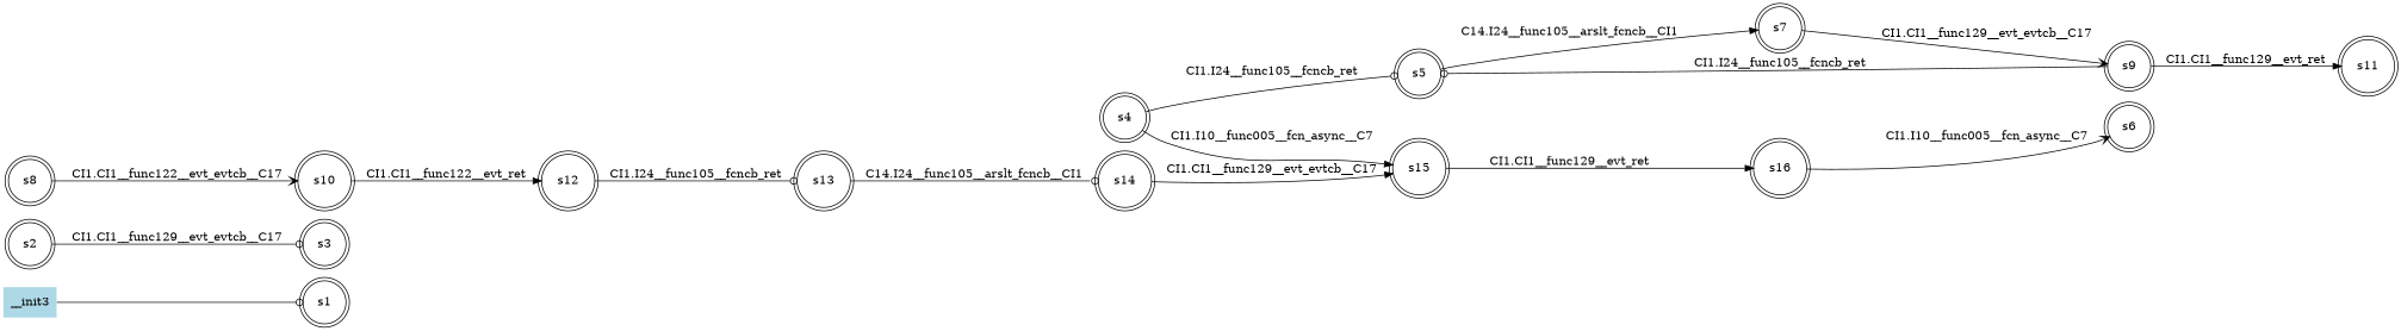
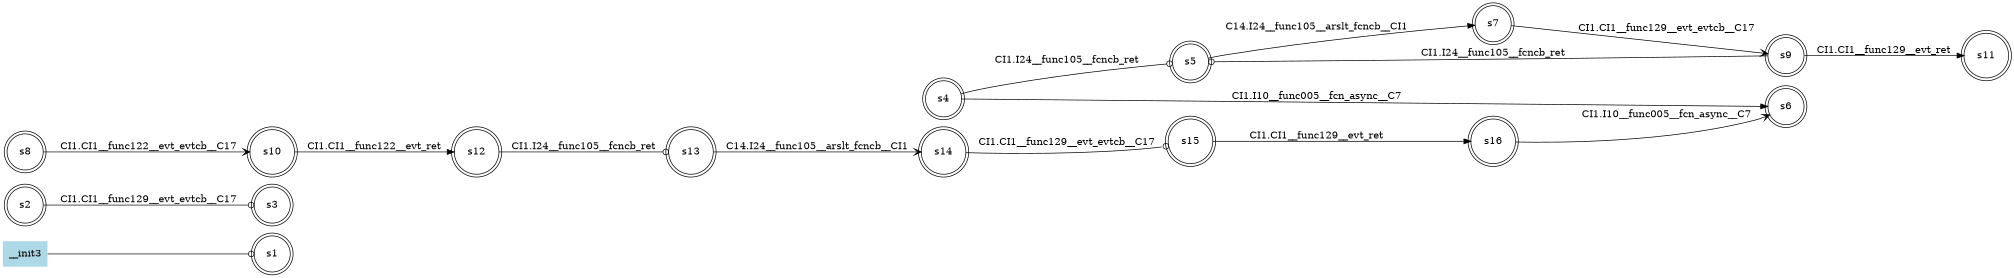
  digraph {
    rankdir=LR
    node [shape=doublecircle]
    edge [arrowhead=normal]
    n1 [label=<s1>]
    n2 [label=<s2>]
    n3 [label=<s3>]
    n4 [label=<s4>]
    n5 [label=<s5>]
    n6 [label=<s6>]
    n7 [label=<s7>]
    n8 [label=<s9>]
    n9 [label=<s8>]
    n10 [label=<s10>]
    n11 [label=<s11>]
    n12 [label=<s12>]
    n13 [label=<s13>]
    n14 [label=<s14>]
    n15 [label=<s15>]
    n16 [label=<s16>]
    n17 [fillcolor=lightblue label=__init3 shape=none style=filled]
    n2 -> n3 [arrowhead=odot label=<CI1.CI1__func129__evt_evtcb__C17>]
    n4 -> n5 [arrowhead=odot label=<CI1.I24__func105__fcncb_ret>]
-   n4 -> n15 [label=<CI1.I10__func005__fcn_async__C7>]
+   n4 -> n6 [label=<CI1.I10__func005__fcn_async__C7>]
    n5 -> n7 [label=<C14.I24__func105__arslt_fcncb__CI1>]
    n7 -> n8 [arrowhead=vee label=<CI1.CI1__func129__evt_evtcb__C17>]
    n8 -> n5 [arrowhead=odot label=<CI1.I24__func105__fcncb_ret>]
    n8 -> n11 [label=<CI1.CI1__func129__evt_ret>]
    n9 -> n10 [arrowhead=vee label=<CI1.CI1__func122__evt_evtcb__C17>]
    n10 -> n12 [label=<CI1.CI1__func122__evt_ret>]
    n12 -> n13 [arrowhead=odot label=<CI1.I24__func105__fcncb_ret>]
-   n13 -> n14 [arrowhead=odot label=<C14.I24__func105__arslt_fcncb__CI1>]
-   n14 -> n15 [label=<CI1.CI1__func129__evt_evtcb__C17>]
+   n13 -> n14 [arrowhead=vee label=<C14.I24__func105__arslt_fcncb__CI1>]
+   n14 -> n15 [arrowhead=odot label=<CI1.CI1__func129__evt_evtcb__C17>]
    n15 -> n16 [label=<CI1.CI1__func129__evt_ret>]
    n16 -> n6 [arrowhead=vee label=<CI1.I10__func005__fcn_async__C7>]
    n17 -> n1 [arrowhead=odot]
  }
